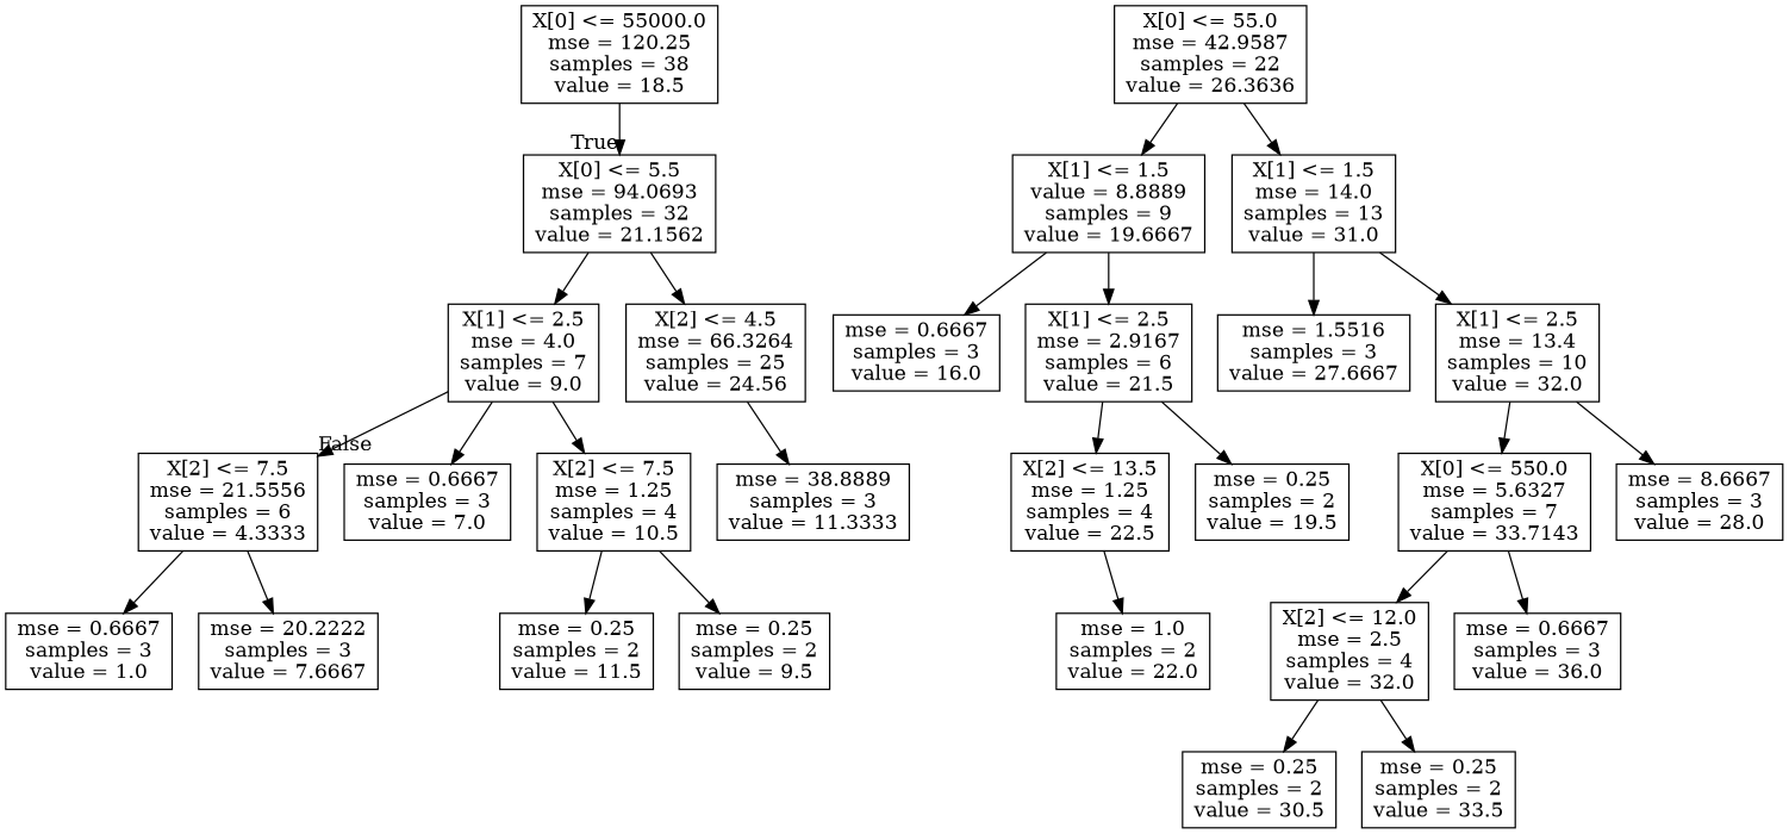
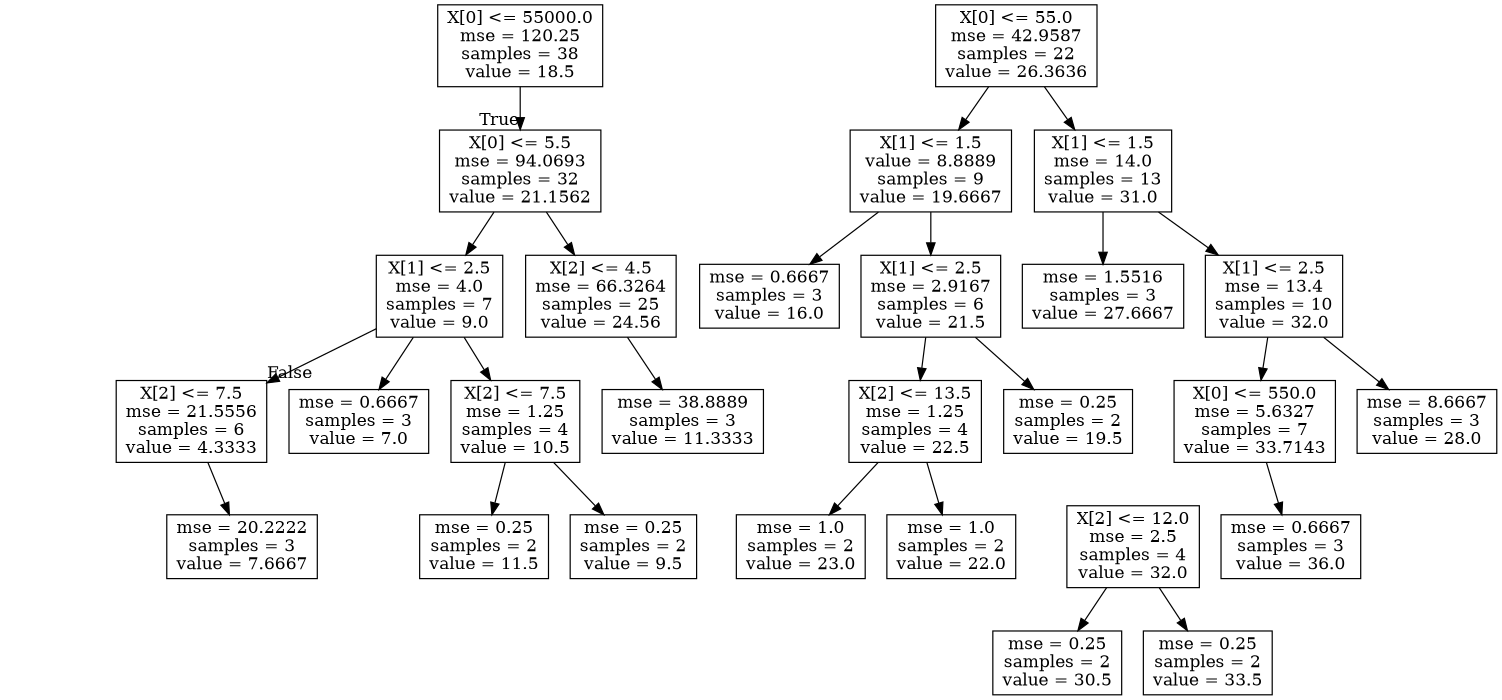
  digraph {
    node [shape=box]
    n1 [label="X[0] <= 55000.0\nmse = 120.25\nsamples = 38\nvalue = 18.5"]
    n2 [label="X[0] <= 5.5\nmse = 94.0693\nsamples = 32\nvalue = 21.1562"]
    n3 [label="X[1] <= 2.5\nmse = 4.0\nsamples = 7\nvalue = 9.0"]
    n4 [label="X[2] <= 4.5\nmse = 66.3264\nsamples = 25\nvalue = 24.56"]
    n5 [label="X[2] <= 7.5\nmse = 21.5556\nsamples = 6\nvalue = 4.3333"]
-   n6 [label="mse = 0.6667\nsamples = 3\nvalue = 1.0"]
    n7 [label="mse = 20.2222\nsamples = 3\nvalue = 7.6667"]
    n8 [label="mse = 0.6667\nsamples = 3\nvalue = 7.0"]
    n9 [label="X[2] <= 7.5\nmse = 1.25\nsamples = 4\nvalue = 10.5"]
    n10 [label="mse = 38.8889\nsamples = 3\nvalue = 11.3333"]
    n11 [label="mse = 0.25\nsamples = 2\nvalue = 11.5"]
    n12 [label="mse = 0.25\nsamples = 2\nvalue = 9.5"]
    n13 [label="X[0] <= 55.0\nmse = 42.9587\nsamples = 22\nvalue = 26.3636"]
    n14 [label="X[1] <= 1.5\nvalue = 8.8889\nsamples = 9\nvalue = 19.6667"]
    n15 [label="X[1] <= 1.5\nmse = 14.0\nsamples = 13\nvalue = 31.0"]
    n16 [label="mse = 0.6667\nsamples = 3\nvalue = 16.0"]
    n17 [label="X[1] <= 2.5\nmse = 2.9167\nsamples = 6\nvalue = 21.5"]
    n18 [label="mse = 1.5516\nsamples = 3\nvalue = 27.6667"]
    n19 [label="X[1] <= 2.5\nmse = 13.4\nsamples = 10\nvalue = 32.0"]
    n20 [label="X[2] <= 13.5\nmse = 1.25\nsamples = 4\nvalue = 22.5"]
    n21 [label="mse = 0.25\nsamples = 2\nvalue = 19.5"]
+   n22 [label="mse = 1.0\nsamples = 2\nvalue = 23.0"]
    n23 [label="mse = 1.0\nsamples = 2\nvalue = 22.0"]
    n24 [label="X[0] <= 550.0\nmse = 5.6327\nsamples = 7\nvalue = 33.7143"]
    n25 [label="mse = 8.6667\nsamples = 3\nvalue = 28.0"]
    n26 [label="X[2] <= 12.0\nmse = 2.5\nsamples = 4\nvalue = 32.0"]
    n27 [label="mse = 0.6667\nsamples = 3\nvalue = 36.0"]
    n28 [label="mse = 0.25\nsamples = 2\nvalue = 30.5"]
    n29 [label="mse = 0.25\nsamples = 2\nvalue = 33.5"]
    n1 -> n2 [headlabel=True labelangle=45 labeldistance=2.5]
    n2 -> n3
    n2 -> n4
    n3 -> n5 [headlabel=False labelangle=-45 labeldistance=2.5]
    n3 -> n8
    n3 -> n9
    n4 -> n10
-   n5 -> n6
    n5 -> n7
    n9 -> n11
    n9 -> n12
    n13 -> n14
    n13 -> n15
    n14 -> n16
    n14 -> n17
    n15 -> n18
    n15 -> n19
    n17 -> n20
    n17 -> n21
    n19 -> n24
    n19 -> n25
+   n20 -> n22
    n20 -> n23
-   n24 -> n26
    n24 -> n27
    n26 -> n28
    n26 -> n29
  }
